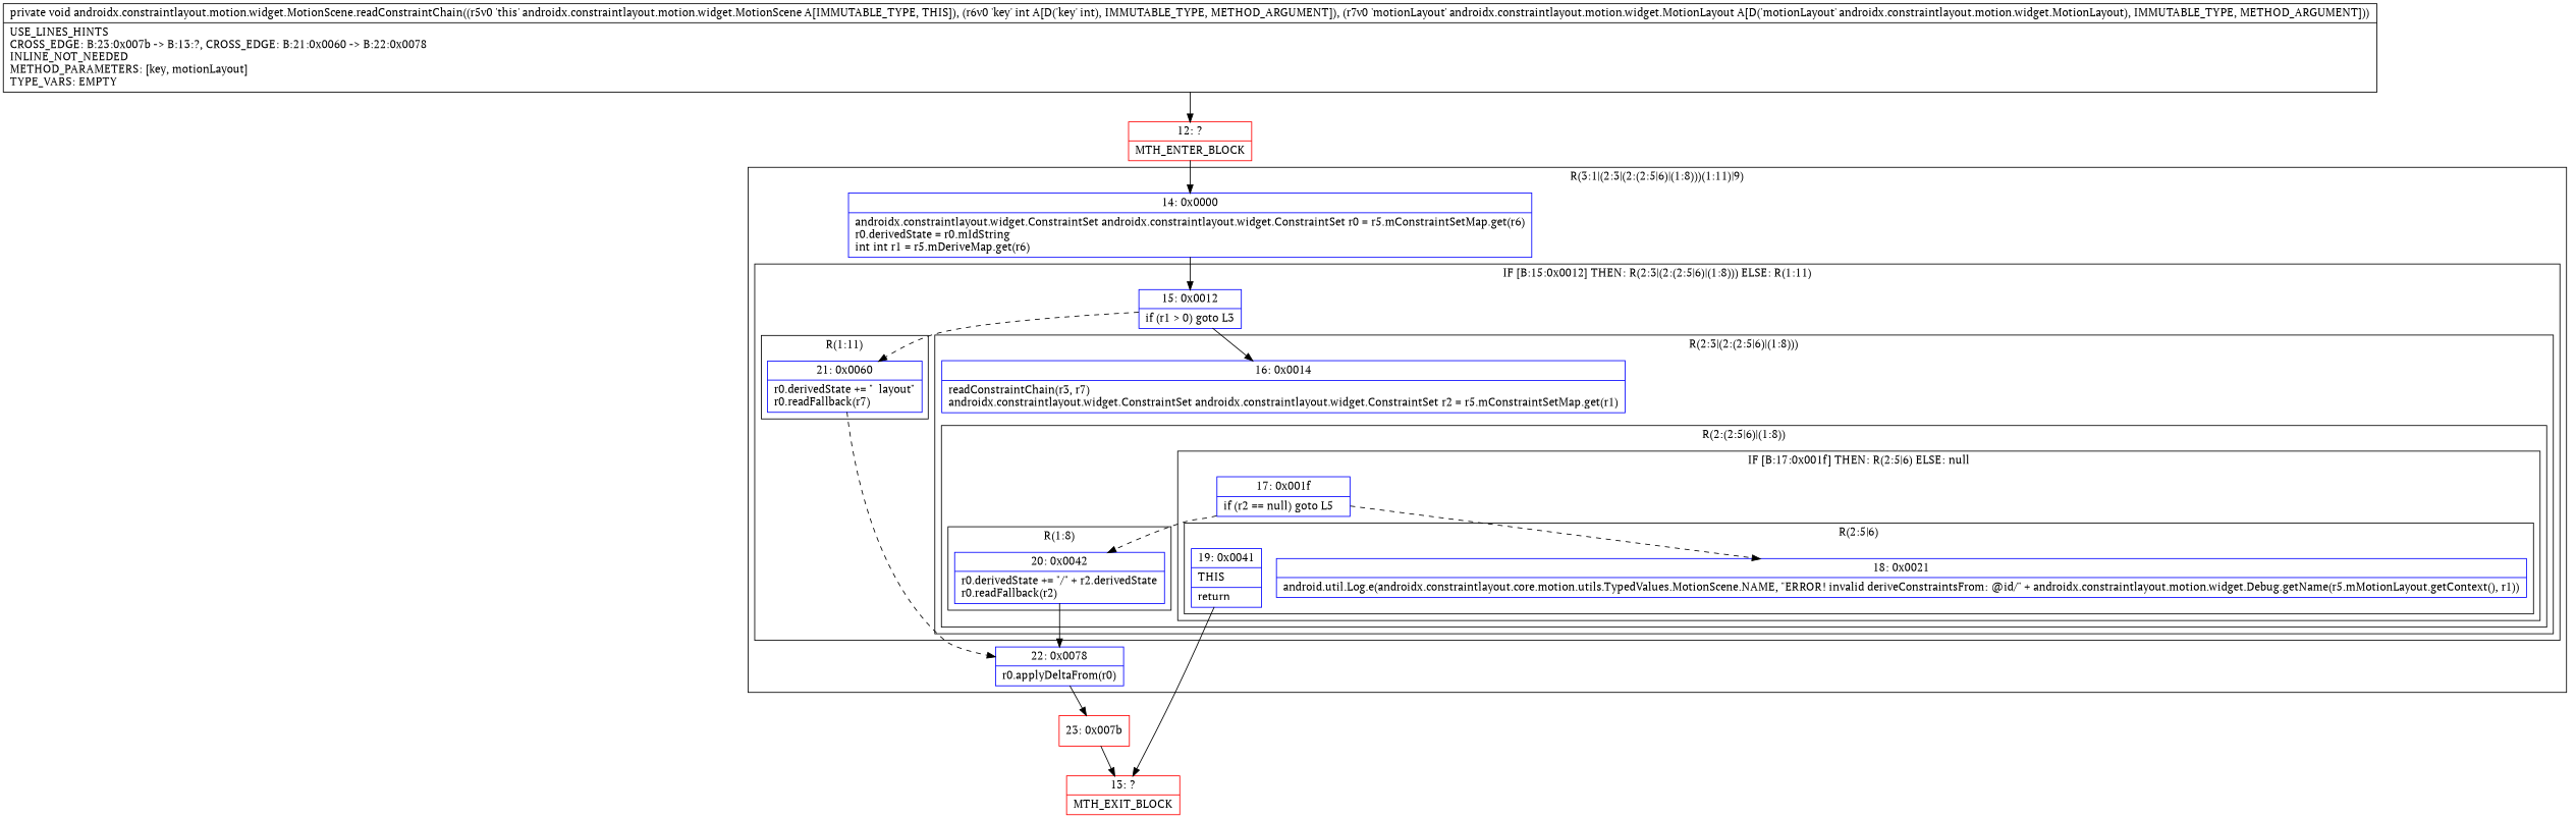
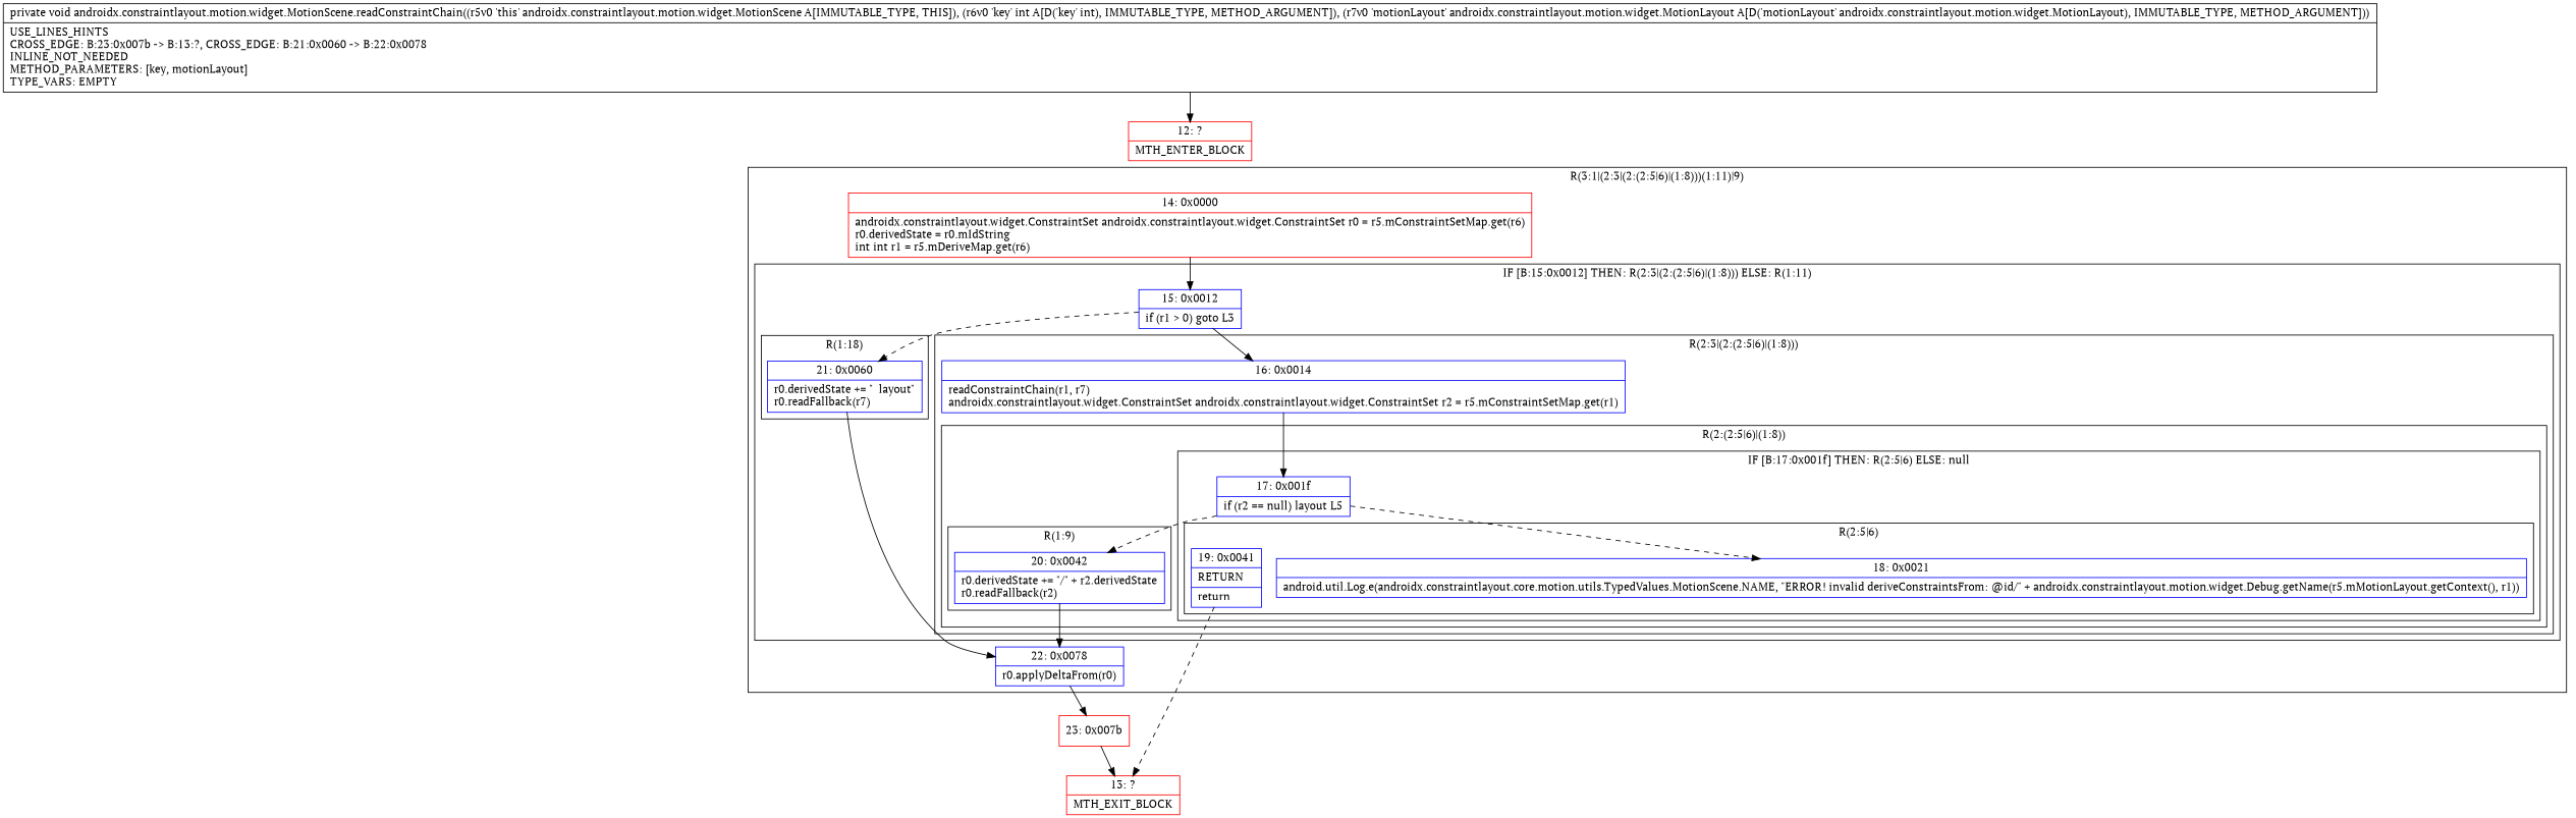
  digraph {
    fontname="PT Serif"
    node [color=blue fontname="PT Serif" shape=record]
    edge [fontname="PT Serif"]
    n1 [label="{18\:\ 0x0021|android.util.Log.e(androidx.constraintlayout.core.motion.utils.TypedValues.MotionScene.NAME, \"ERROR! invalid deriveConstraintsFrom: @id\/\" + androidx.constraintlayout.motion.widget.Debug.getName(r5.mMotionLayout.getContext(), r1))\l}"]
-   n2 [label="{19\:\ 0x0041|THIS\l|return\l}"]
-   n3 [label="{17\:\ 0x001f|if (r2 == null) goto L5\l}"]
+   n2 [label="{19\:\ 0x0041|RETURN\l|return\l}"]
+   n3 [label="{17\:\ 0x001f|if (r2 == null) layout L5\l}"]
    n4 [label="{20\:\ 0x0042|r0.derivedState += \"\/\" + r2.derivedState\lr0.readFallback(r2)\l}"]
-   n5 [label="{16\:\ 0x0014|readConstraintChain(r3, r7)\landroidx.constraintlayout.widget.ConstraintSet androidx.constraintlayout.widget.ConstraintSet r2 = r5.mConstraintSetMap.get(r1)\l}"]
+   n5 [label="{16\:\ 0x0014|readConstraintChain(r1, r7)\landroidx.constraintlayout.widget.ConstraintSet androidx.constraintlayout.widget.ConstraintSet r2 = r5.mConstraintSetMap.get(r1)\l}"]
    n6 [label="{21\:\ 0x0060|r0.derivedState += \"  layout\"\lr0.readFallback(r7)\l}"]
    n7 [label="{15\:\ 0x0012|if (r1 \> 0) goto L3\l}"]
-   n8 [label="{14\:\ 0x0000|androidx.constraintlayout.widget.ConstraintSet androidx.constraintlayout.widget.ConstraintSet r0 = r5.mConstraintSetMap.get(r6)\lr0.derivedState = r0.mIdString\lint int r1 = r5.mDeriveMap.get(r6)\l}"]
+   n8 [color=red label="{14\:\ 0x0000|androidx.constraintlayout.widget.ConstraintSet androidx.constraintlayout.widget.ConstraintSet r0 = r5.mConstraintSetMap.get(r6)\lr0.derivedState = r0.mIdString\lint int r1 = r5.mDeriveMap.get(r6)\l}"]
    n9 [label="{22\:\ 0x0078|r0.applyDeltaFrom(r0)\l}"]
    n10 [color=red label="{13\:\ ?|MTH_EXIT_BLOCK\l}"]
    n11 [color=red label="{23\:\ 0x007b}"]
    n12 [color=red label="{12\:\ ?|MTH_ENTER_BLOCK\l}"]
    n13 [label="{private void androidx.constraintlayout.motion.widget.MotionScene.readConstraintChain((r5v0 'this' androidx.constraintlayout.motion.widget.MotionScene A[IMMUTABLE_TYPE, THIS]), (r6v0 'key' int A[D('key' int), IMMUTABLE_TYPE, METHOD_ARGUMENT]), (r7v0 'motionLayout' androidx.constraintlayout.motion.widget.MotionLayout A[D('motionLayout' androidx.constraintlayout.motion.widget.MotionLayout), IMMUTABLE_TYPE, METHOD_ARGUMENT]))  | USE_LINES_HINTS\lCROSS_EDGE: B:23:0x007b \-\> B:13:?, CROSS_EDGE: B:21:0x0060 \-\> B:22:0x0078\lINLINE_NOT_NEEDED\lMETHOD_PARAMETERS: [key, motionLayout]\lTYPE_VARS: EMPTY\l}" color=""]
    subgraph cluster_1 {
      label="R(3:1|(2:3|(2:(2:5|6)|(1:8)))(1:11)|9)"
      n8
      n9
      subgraph cluster_2 {
        label="IF [B:15:0x0012] THEN: R(2:3|(2:(2:5|6)|(1:8))) ELSE: R(1:11)"
        n7
        subgraph cluster_3 {
          label="R(2:3|(2:(2:5|6)|(1:8)))"
          n5
          subgraph cluster_4 {
            label="R(2:(2:5|6)|(1:8))"
            subgraph cluster_5 {
              label="IF [B:17:0x001f] THEN: R(2:5|6) ELSE: null"
              n3
              subgraph cluster_6 {
                label="R(2:5|6)"
                n1
                n2
              }
            }
            subgraph cluster_7 {
-             label="R(1:8)"
+             label="R(1:9)"
              n4
            }
          }
        }
        subgraph cluster_8 {
-         label="R(1:11)"
+         label="R(1:18)"
          n6
        }
      }
    }
-   n2 -> n10
+   n2 -> n10 [style=dashed]
    n3 -> n1 [style=dashed]
    n3 -> n4 [style=dashed]
    n4 -> n9
-   n6 -> n9 [style=dashed]
+   n5 -> n3
+   n6 -> n9
    n7 -> n5
    n7 -> n6 [style=dashed]
    n8 -> n7
    n9 -> n11
    n11 -> n10
-   n12 -> n8
    n13 -> n12
  }
